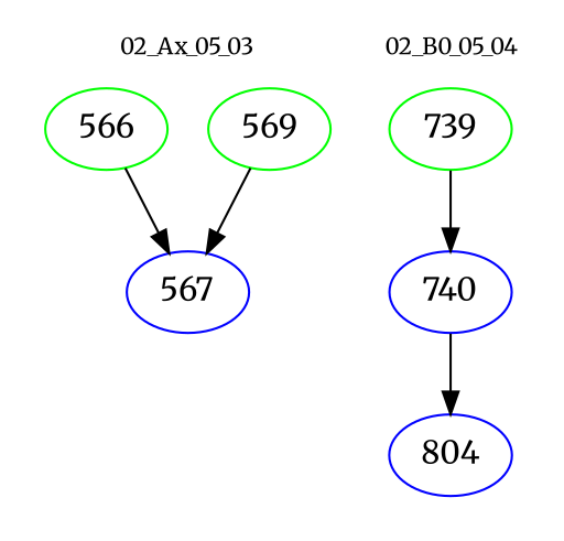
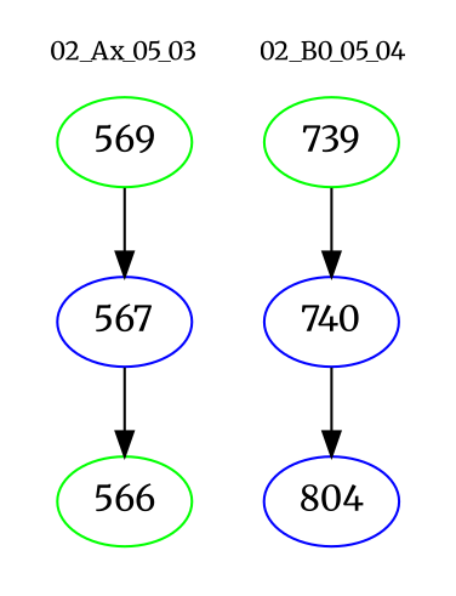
  digraph {
    fontname=Merriweather
    node [color=green fontname=Merriweather]
    edge [color=black fontname=Merriweather]
    n1 [label=569]
    n2 [color=blue label=567]
    n3 [label=566]
    n4 [label=739]
    n5 [color=blue label=740]
    n6 [color=blue label=804]
    subgraph cluster_1 {
      color=white
      fontsize=10
      label="02_Ax_05_03"
      n1
      n2
      n3
    }
    subgraph cluster_2 {
      color=white
      fontsize=10
      label="02_B0_05_04"
      n4
      n5
      n6
    }
    n1 -> n2
-   n3 -> n2
+   n2 -> n3
    n4 -> n5
    n5 -> n6
  }
